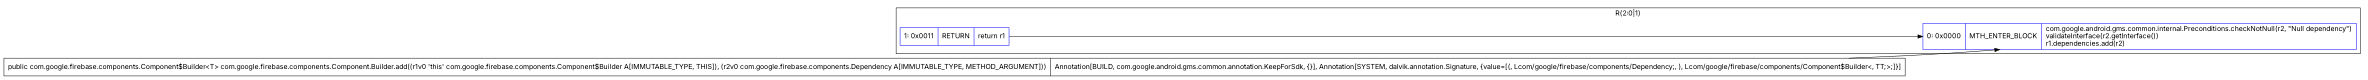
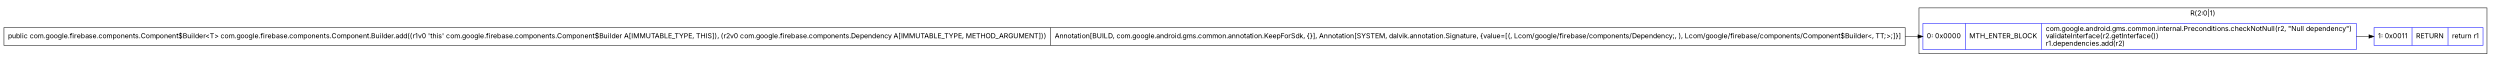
  digraph {
    rankdir=LR
    fontname=Inter
    node [color=blue shape=record fontname=Inter]
    edge [fontname=Inter]
    n1 [label="{0\:\ 0x0000|MTH_ENTER_BLOCK\l|com.google.android.gms.common.internal.Preconditions.checkNotNull(r2, \"Null dependency\")\lvalidateInterface(r2.getInterface())\lr1.dependencies.add(r2)\l}"]
    n2 [label="{1\:\ 0x0011|RETURN\l|return r1\l}"]
    n3 [label="{public com.google.firebase.components.Component$Builder\<T\> com.google.firebase.components.Component.Builder.add((r1v0 'this' com.google.firebase.components.Component$Builder A[IMMUTABLE_TYPE, THIS]), (r2v0 com.google.firebase.components.Dependency A[IMMUTABLE_TYPE, METHOD_ARGUMENT]))  | Annotation[BUILD, com.google.android.gms.common.annotation.KeepForSdk, \{\}], Annotation[SYSTEM, dalvik.annotation.Signature, \{value=[(, Lcom\/google\/firebase\/components\/Dependency;, ), Lcom\/google\/firebase\/components\/Component$Builder\<, TT;\>;]\}]\l}" color=""]
    subgraph cluster_1 {
      label="R(2:0|1)"
      n1
      n2
    }
-   n2 -> n1
+   n1 -> n2
    n3 -> n1
  }
